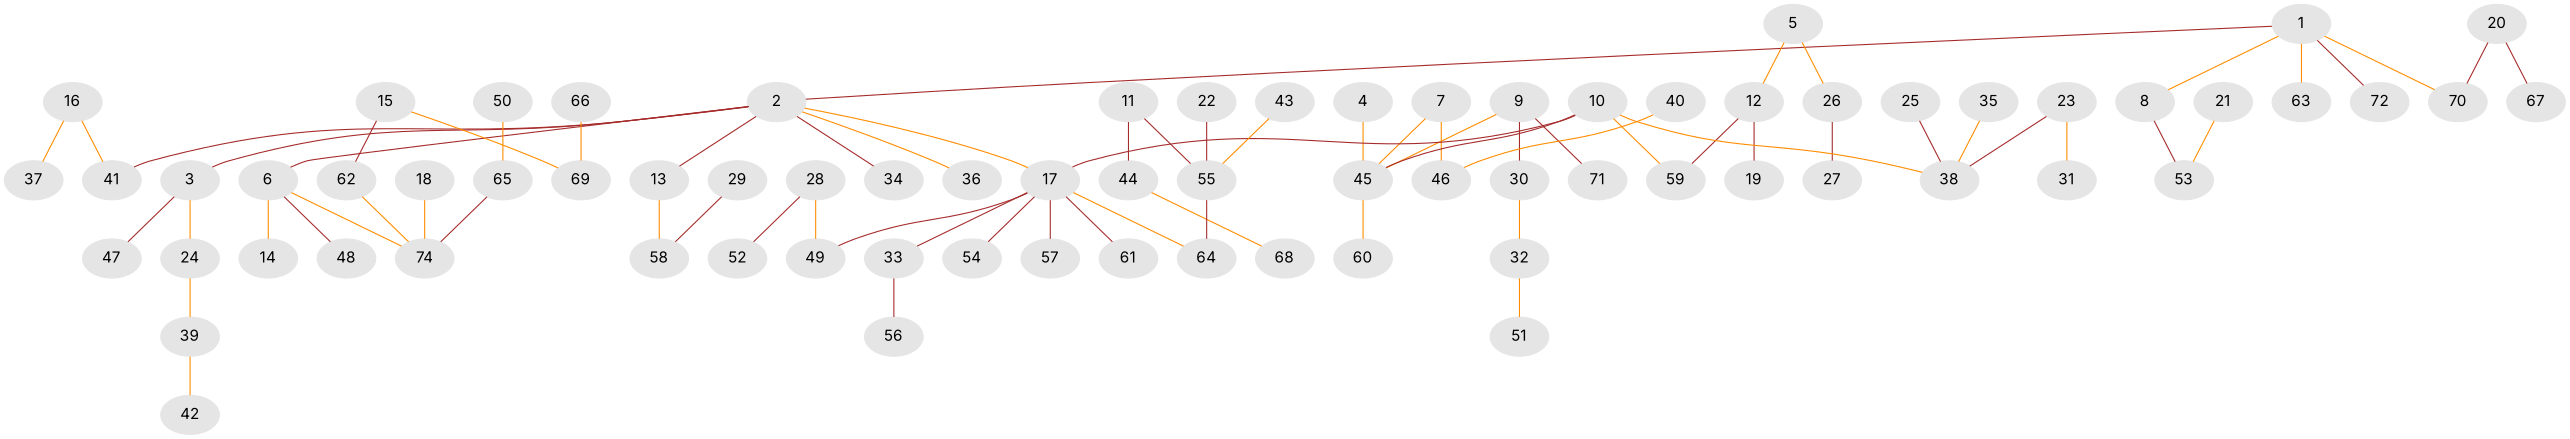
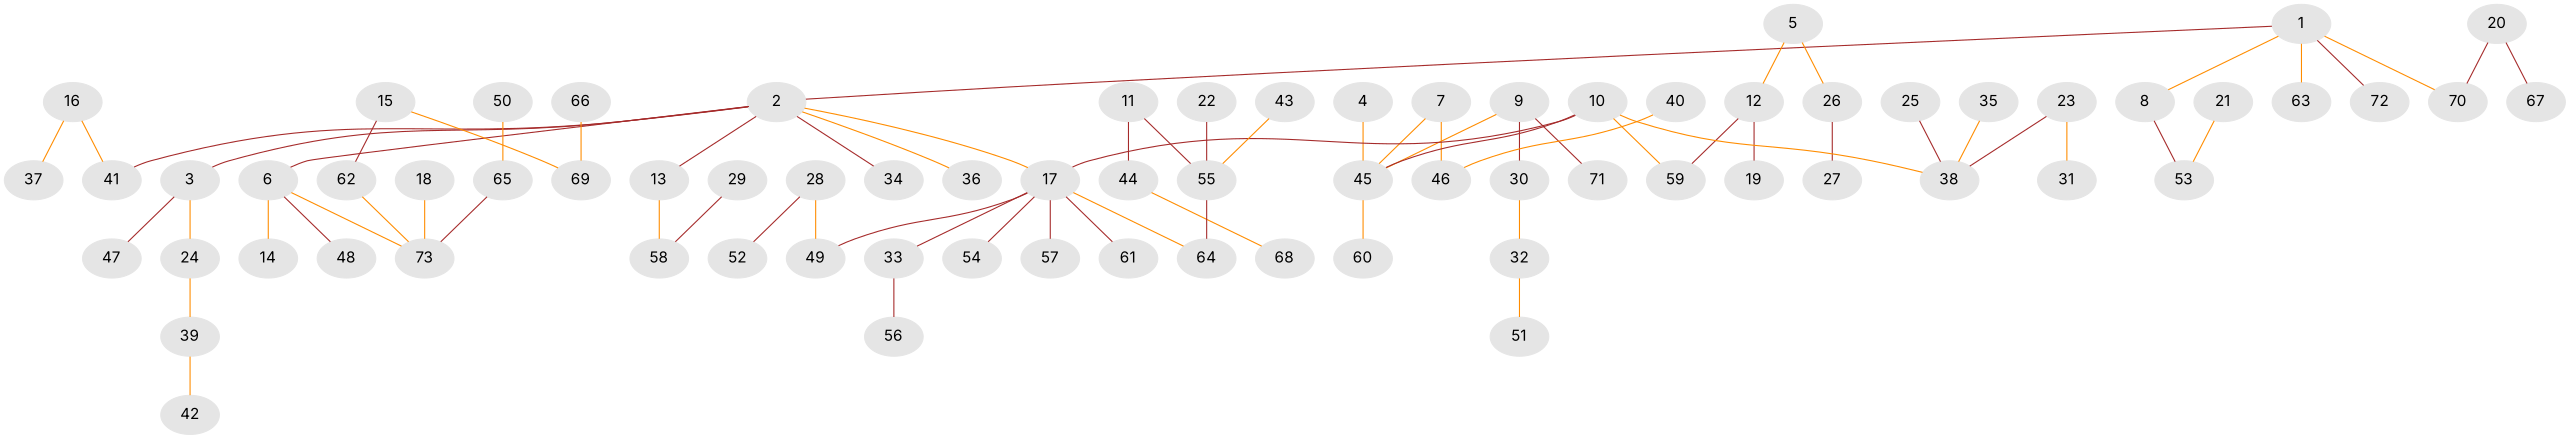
  graph {
    fontname=Inter
    node [color=gray90 fontname=Inter style=filled]
    edge [color=darkorange fontname=Inter weight=1.0]
    1
    2
    8
    63
    70
    72
    41
    3
    6
    13
    17
    34
    36
    53
    47
    24
    14
    48
-   73 [label=74]
+   73
    58
    33
    49
    54
    57
    61
    64
    39
    42
    4
    45
    60
    5
    12
    26
    59
    19
    27
    7
    46
    9
    30
    71
    32
    10
    38
    11
    44
    55
    68
    15
    62
    69
    16
    37
    56
    18
    20
    67
    21
    22
    23
    31
    25
    28
    52
    29
    51
    35
    40
    43
    50
    65
    66
    1 -- 2 [color=brown]
    1 -- 8
    1 -- 63
    1 -- 70
    1 -- 72 [color=brown]
    2 -- 41 [color=brown]
    2 -- 3 [color=brown]
    2 -- 6 [color=brown]
    2 -- 13 [color=brown]
    2 -- 17
    2 -- 34 [color=brown]
    2 -- 36
    8 -- 53 [color=brown]
    3 -- 47 [color=brown]
    3 -- 24
    6 -- 14
    6 -- 48 [color=brown]
    6 -- 73
    13 -- 58
    17 -- 33 [color=brown]
    17 -- 49 [color=brown]
    17 -- 54 [color=brown]
    17 -- 57 [color=brown]
    17 -- 61 [color=brown]
    17 -- 64
    24 -- 39
    33 -- 56 [color=brown]
    39 -- 42
    4 -- 45
    45 -- 60
    5 -- 12
    5 -- 26
    12 -- 59 [color=brown]
    12 -- 19 [color=brown]
    26 -- 27 [color=brown]
    7 -- 45
    7 -- 46
    9 -- 45
    9 -- 30 [color=brown]
    9 -- 71 [color=brown]
    30 -- 32
    32 -- 51
    10 -- 17 [color=brown]
    10 -- 45 [color=brown]
    10 -- 59
    10 -- 38
    11 -- 44 [color=brown]
    11 -- 55 [color=brown]
    44 -- 68
    55 -- 64 [color=brown]
    15 -- 62 [color=brown]
    15 -- 69
    62 -- 73
    16 -- 41
    16 -- 37
    18 -- 73
    20 -- 70 [color=brown]
    20 -- 67 [color=brown]
    21 -- 53
    22 -- 55 [color=brown]
    23 -- 38 [color=brown]
    23 -- 31
    25 -- 38 [color=brown]
    28 -- 49
    28 -- 52 [color=brown]
    29 -- 58 [color=brown]
    35 -- 38
    40 -- 46
    43 -- 55
    50 -- 65
    65 -- 73 [color=brown]
    66 -- 69
  }
